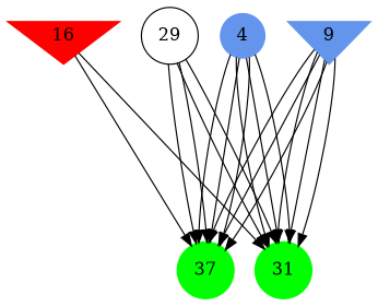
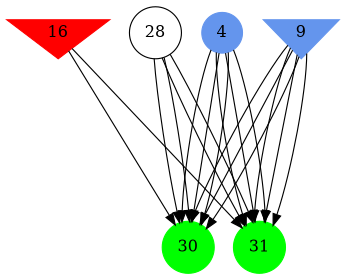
  digraph {
    ranksep=2.0
    node [color=cornflowerblue shape=circle style=filled]
    4
    9 [shape=invtriangle]
    16 [color=red shape=invtriangle]
-   28 [color=black label=29 style=""]
-   30 [color=green label=37]
+   28 [color=black style=""]
+   30 [color=green]
    31 [color=green]
    subgraph sub_1 {
      rank=same
      4
      9
      16
    }
    subgraph sub_2 {
      rank=same
      28
    }
    subgraph sub_3 {
      rank=same
      30
      31
    }
    4 -> 30
    4 -> 30
    4 -> 30
    4 -> 31
    4 -> 31
    4 -> 31
    9 -> 30
    9 -> 30
    9 -> 30
    9 -> 31
    9 -> 31
    9 -> 31
    16 -> 30
    16 -> 31
    28 -> 30
    28 -> 30
    28 -> 31
    28 -> 31
  }
